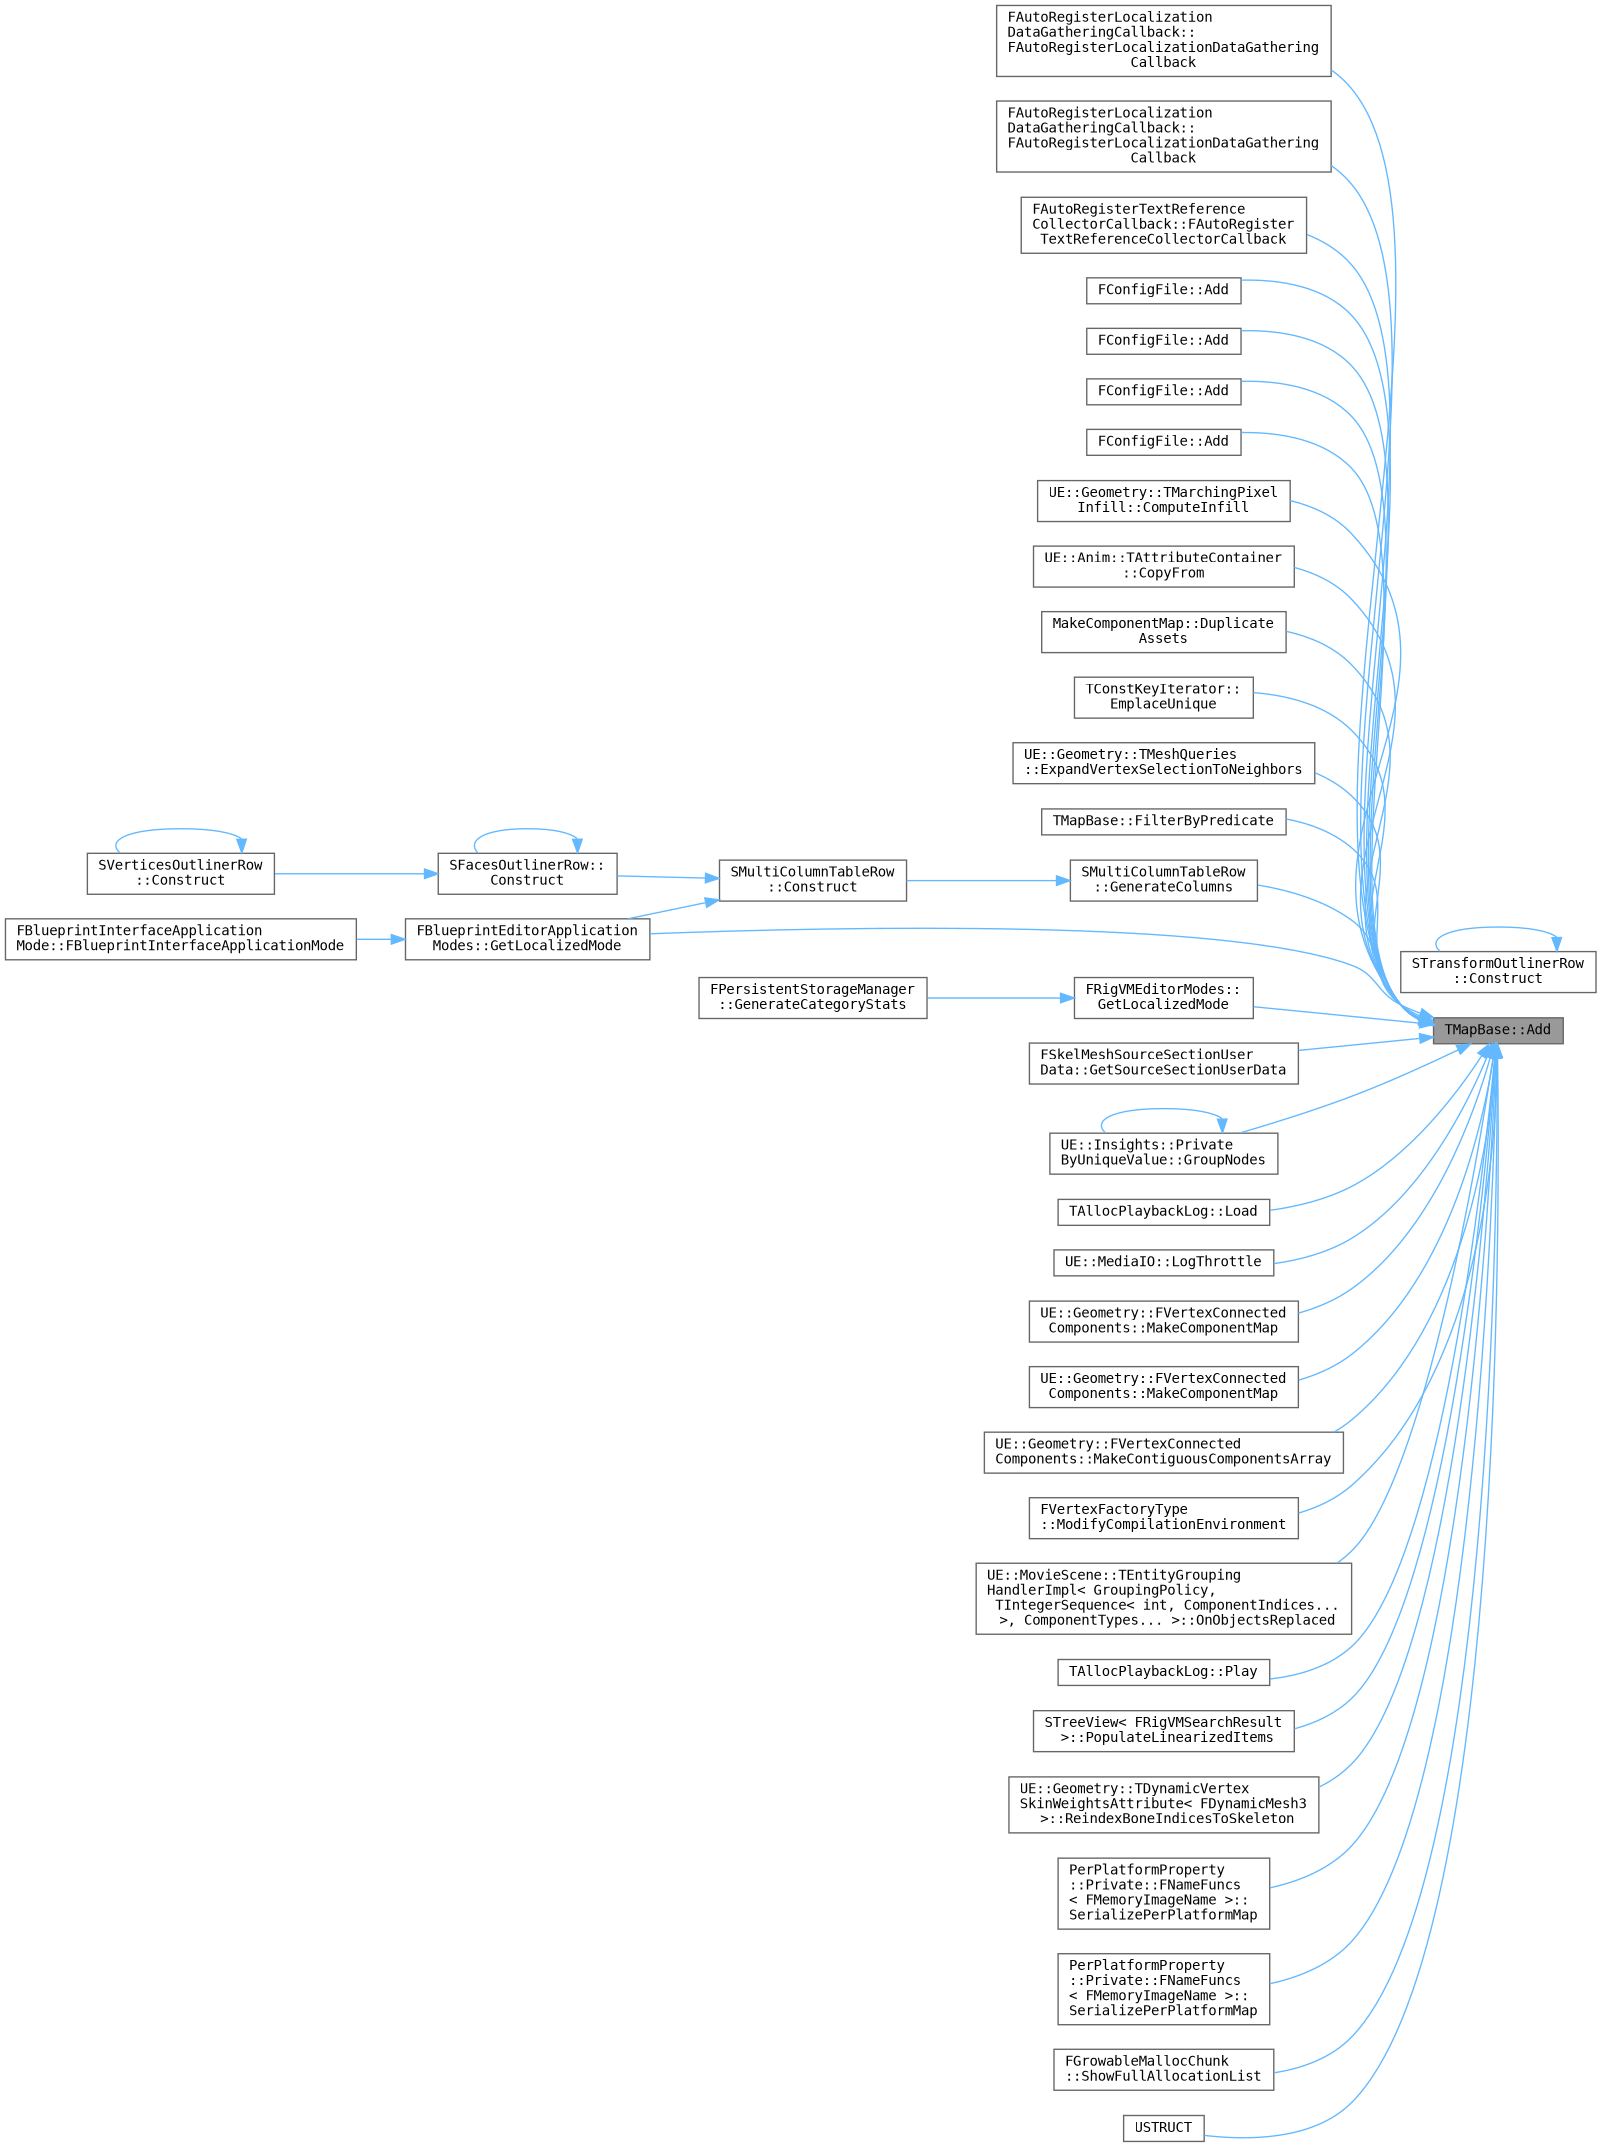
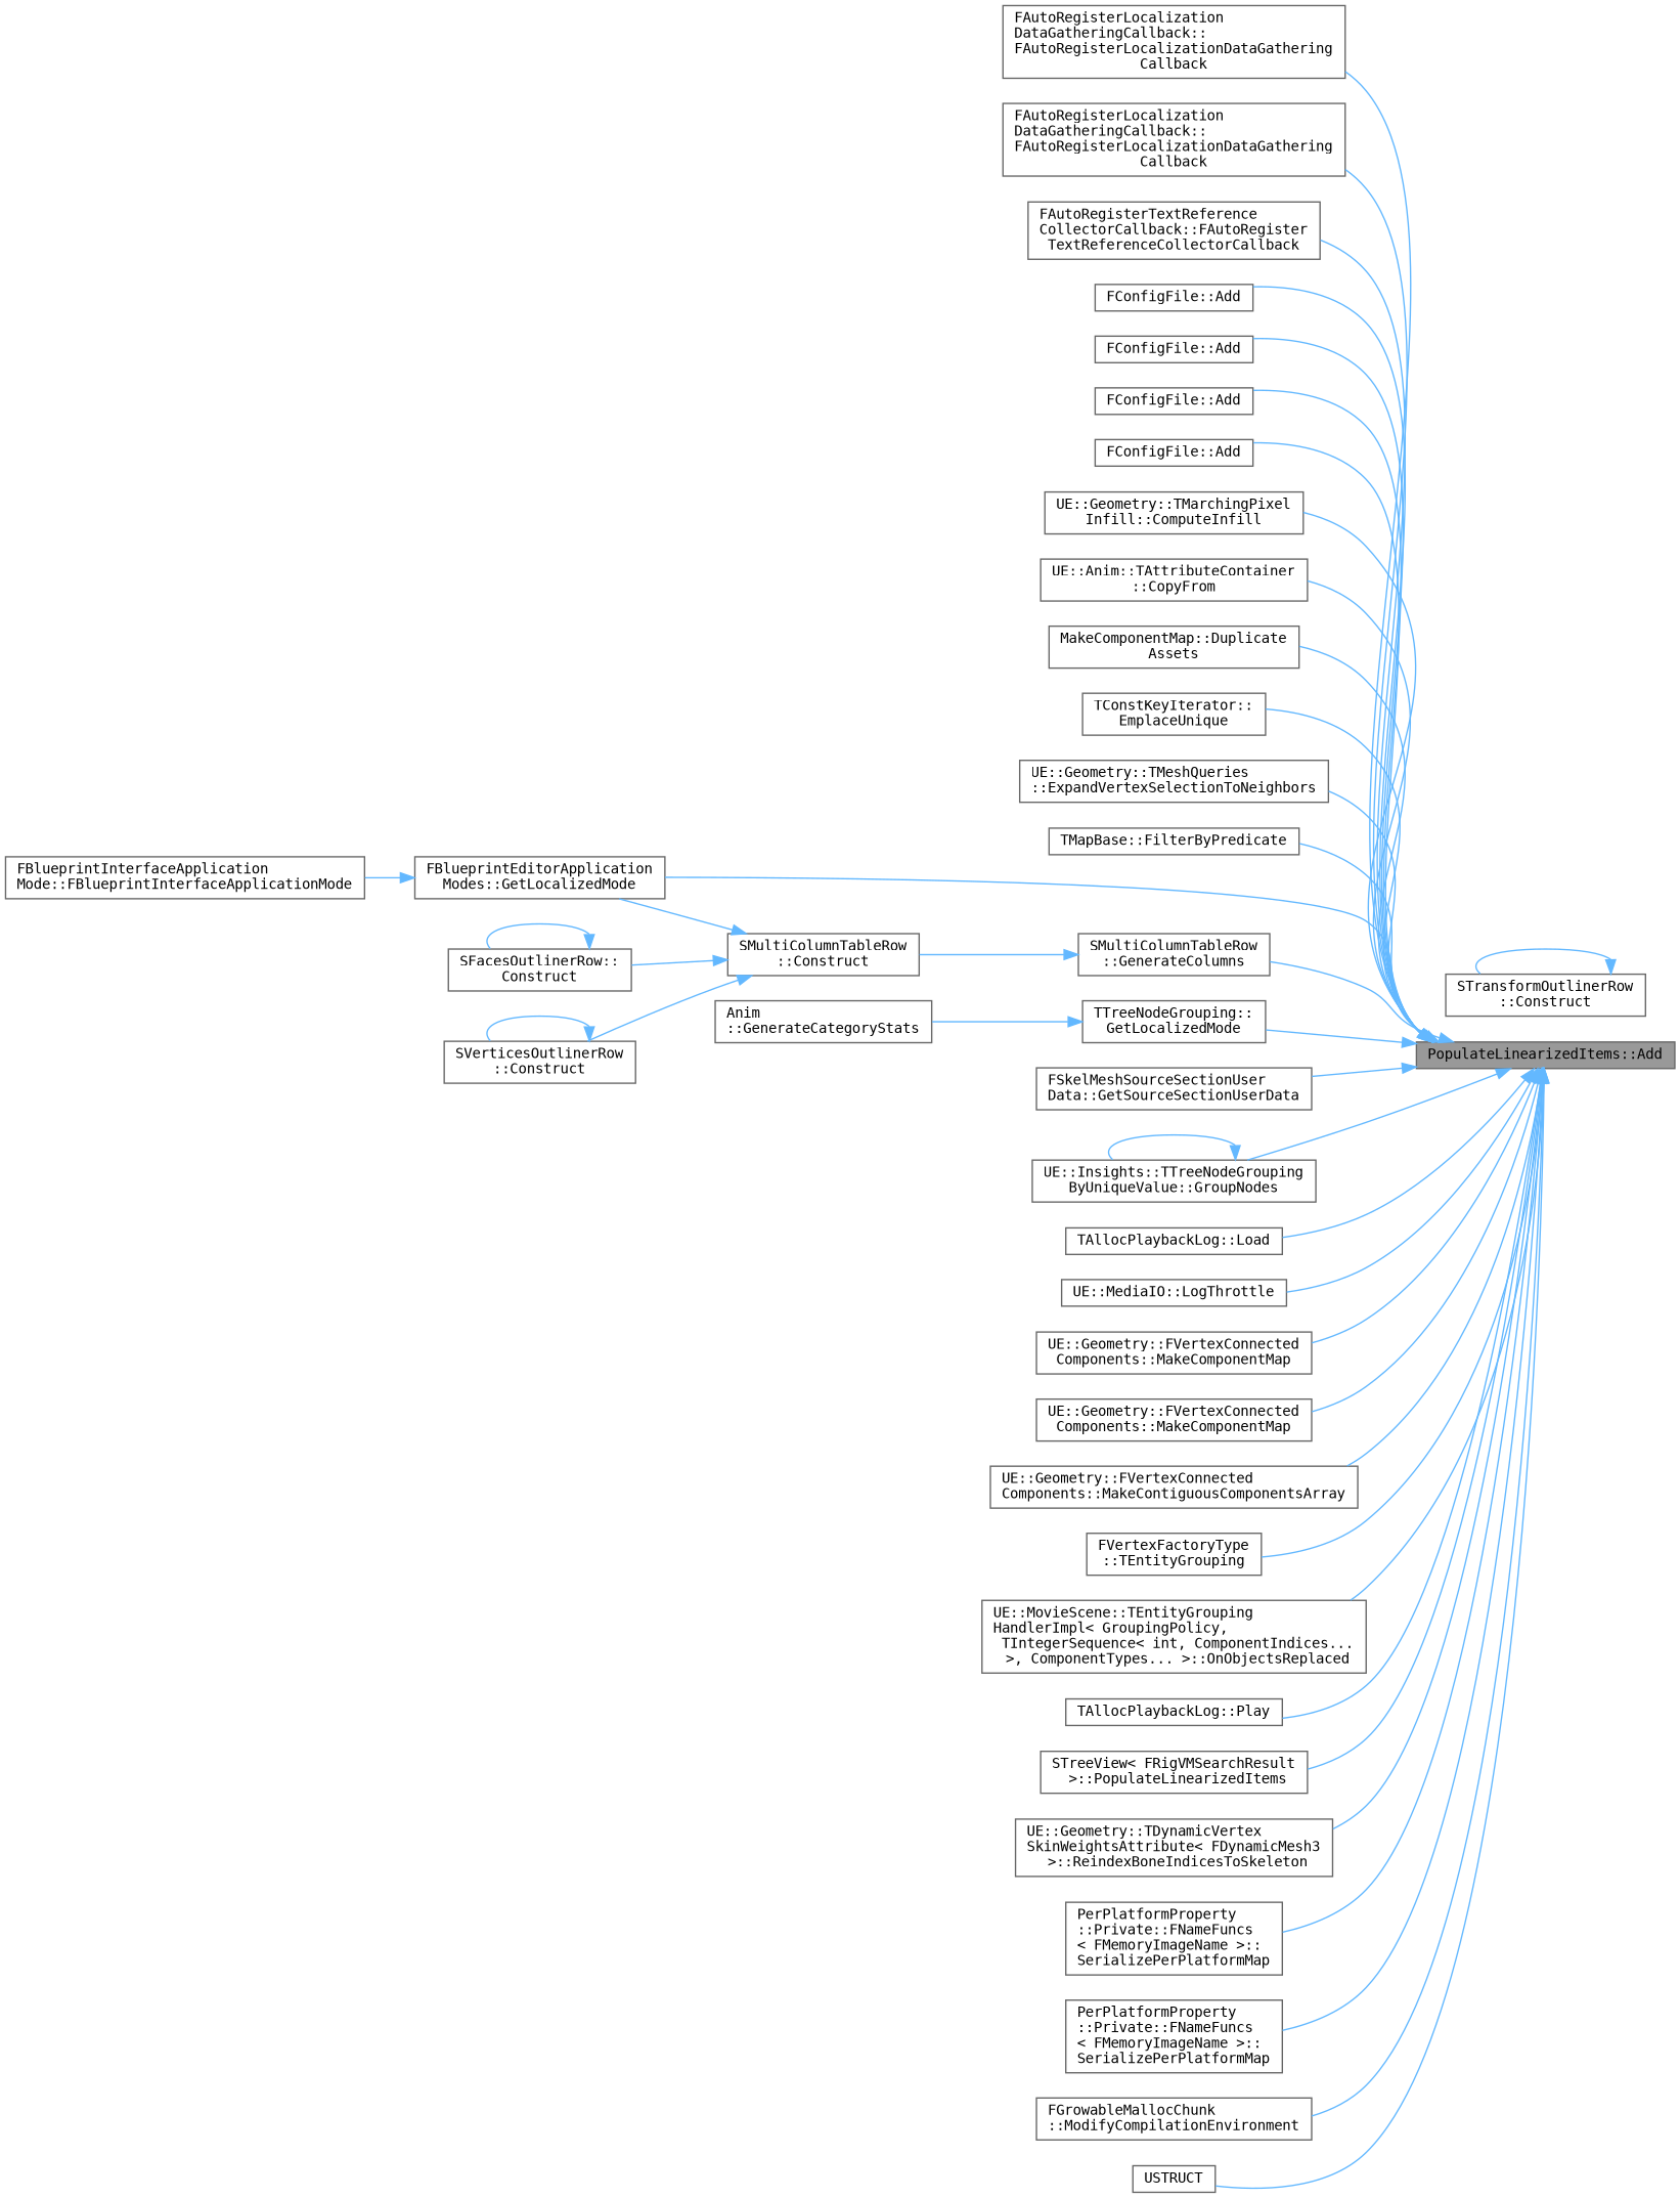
  digraph {
    fontname="DejaVu Sans Mono"
    rankdir=RL
    node [color=grey40 fillcolor=white fontname="DejaVu Sans Mono" fontsize=10 shape=box style=filled]
    edge [color=steelblue1 dir=back fontname="DejaVu Sans Mono" fontsize=10 labelfontname=Helvetica labelfontsize=10 style=solid]
-   n1 [color=gray40 fillcolor=grey60 fontcolor=black height=0.2 label="TMapBase::Add" width=0.4]
+   n1 [color=gray40 fillcolor=grey60 fontcolor=black height=0.2 label="PopulateLinearizedItems::Add" width=0.4]
    n2 [height=0.2 label="FAutoRegisterLocalization\lDataGatheringCallback::\lFAutoRegisterLocalizationDataGathering\lCallback" width=0.4]
    n3 [height=0.2 label="FAutoRegisterLocalization\lDataGatheringCallback::\lFAutoRegisterLocalizationDataGathering\lCallback" width=0.4]
    n4 [height=0.2 label="FAutoRegisterTextReference\lCollectorCallback::FAutoRegister\lTextReferenceCollectorCallback" width=0.4]
    n5 [height=0.2 label="FConfigFile::Add" width=0.4]
    n6 [height=0.2 label="FConfigFile::Add" width=0.4]
    n7 [height=0.2 label="FConfigFile::Add" width=0.4]
    n8 [height=0.2 label="FConfigFile::Add" width=0.4]
    n9 [height=0.2 label="UE::Geometry::TMarchingPixel\lInfill::ComputeInfill" width=0.4]
    n10 [height=0.2 label="UE::Anim::TAttributeContainer\l::CopyFrom" width=0.4]
    n11 [height=0.2 label="MakeComponentMap::Duplicate\lAssets" width=0.4]
    n12 [height=0.2 label="TConstKeyIterator::\lEmplaceUnique" width=0.4]
    n13 [height=0.2 label="UE::Geometry::TMeshQueries\l::ExpandVertexSelectionToNeighbors" width=0.4]
    n14 [height=0.2 label="TMapBase::FilterByPredicate" width=0.4]
    n15 [height=0.2 label="SMultiColumnTableRow\l::GenerateColumns" width=0.4]
    n16 [height=0.2 label="FBlueprintEditorApplication\lModes::GetLocalizedMode" width=0.4]
-   n17 [height=0.2 label="FRigVMEditorModes::\lGetLocalizedMode" width=0.4]
+   n17 [height=0.2 label="TTreeNodeGrouping::\lGetLocalizedMode" width=0.4]
    n18 [height=0.2 label="FSkelMeshSourceSectionUser\lData::GetSourceSectionUserData" width=0.4]
-   n19 [height=0.2 label="UE::Insights::Private\lByUniqueValue::GroupNodes" width=0.4]
+   n19 [height=0.2 label="UE::Insights::TTreeNodeGrouping\lByUniqueValue::GroupNodes" width=0.4]
    n20 [height=0.2 label="TAllocPlaybackLog::Load" width=0.4]
    n21 [height=0.2 label="UE::MediaIO::LogThrottle" width=0.4]
    n22 [height=0.2 label="UE::Geometry::FVertexConnected\lComponents::MakeComponentMap" width=0.4]
    n23 [height=0.2 label="UE::Geometry::FVertexConnected\lComponents::MakeComponentMap" width=0.4]
    n24 [height=0.2 label="UE::Geometry::FVertexConnected\lComponents::MakeContiguousComponentsArray" width=0.4]
-   n25 [height=0.2 label="FVertexFactoryType\l::ModifyCompilationEnvironment" width=0.4]
+   n25 [height=0.2 label="FVertexFactoryType\l::TEntityGrouping" width=0.4]
    n26 [height=0.2 label="UE::MovieScene::TEntityGrouping\lHandlerImpl\< GroupingPolicy,\l TIntegerSequence\< int, ComponentIndices...\l \>, ComponentTypes... \>::OnObjectsReplaced" width=0.4]
    n27 [height=0.2 label="TAllocPlaybackLog::Play" width=0.4]
    n28 [height=0.2 label="STreeView\< FRigVMSearchResult\l \>::PopulateLinearizedItems" width=0.4]
    n29 [height=0.2 label="UE::Geometry::TDynamicVertex\lSkinWeightsAttribute\< FDynamicMesh3\l \>::ReindexBoneIndicesToSkeleton" width=0.4]
    n30 [height=0.2 label="PerPlatformProperty\l::Private::FNameFuncs\l\< FMemoryImageName \>::\lSerializePerPlatformMap" width=0.4]
    n31 [height=0.2 label="PerPlatformProperty\l::Private::FNameFuncs\l\< FMemoryImageName \>::\lSerializePerPlatformMap" width=0.4]
-   n32 [height=0.2 label="FGrowableMallocChunk\l::ShowFullAllocationList" width=0.4]
+   n32 [height=0.2 label="FGrowableMallocChunk\l::ModifyCompilationEnvironment" width=0.4]
    n33 [height=0.2 label=USTRUCT width=0.4]
-   n34 [height=0.2 label="FPersistentStorageManager\l::GenerateCategoryStats" width=0.4]
+   n34 [height=0.2 label="Anim\l::GenerateCategoryStats" width=0.4]
    n35 [height=0.2 label="SMultiColumnTableRow\l::Construct" width=0.4]
    n36 [height=0.2 label="FBlueprintInterfaceApplication\lMode::FBlueprintInterfaceApplicationMode" width=0.4]
    n37 [height=0.2 label="SFacesOutlinerRow::\lConstruct" width=0.4]
    n38 [height=0.2 label="SVerticesOutlinerRow\l::Construct" width=0.4]
    n39 [height=0.2 label="STransformOutlinerRow\l::Construct" width=0.4]
    n1 -> n2
    n1 -> n3
    n1 -> n4
    n1 -> n5
    n1 -> n6
    n1 -> n7
    n1 -> n8
    n1 -> n9
    n1 -> n10
    n1 -> n11
    n1 -> n12
    n1 -> n13
    n1 -> n14
    n1 -> n15
    n1 -> n16
    n1 -> n17
    n1 -> n18
    n1 -> n19
    n1 -> n20
    n1 -> n21
    n1 -> n22
    n1 -> n23
    n1 -> n24
    n1 -> n25
    n1 -> n26
    n1 -> n27
    n1 -> n28
    n1 -> n29
    n1 -> n30
    n1 -> n31
    n1 -> n32
    n1 -> n33
    n15 -> n35
    n16 -> n36
    n17 -> n34
    n19 -> n19
    n35 -> n16
    n35 -> n37
-   n37 -> n38
+   n35 -> n38
    n37 -> n37
    n38 -> n38
    n39 -> n39
  }
